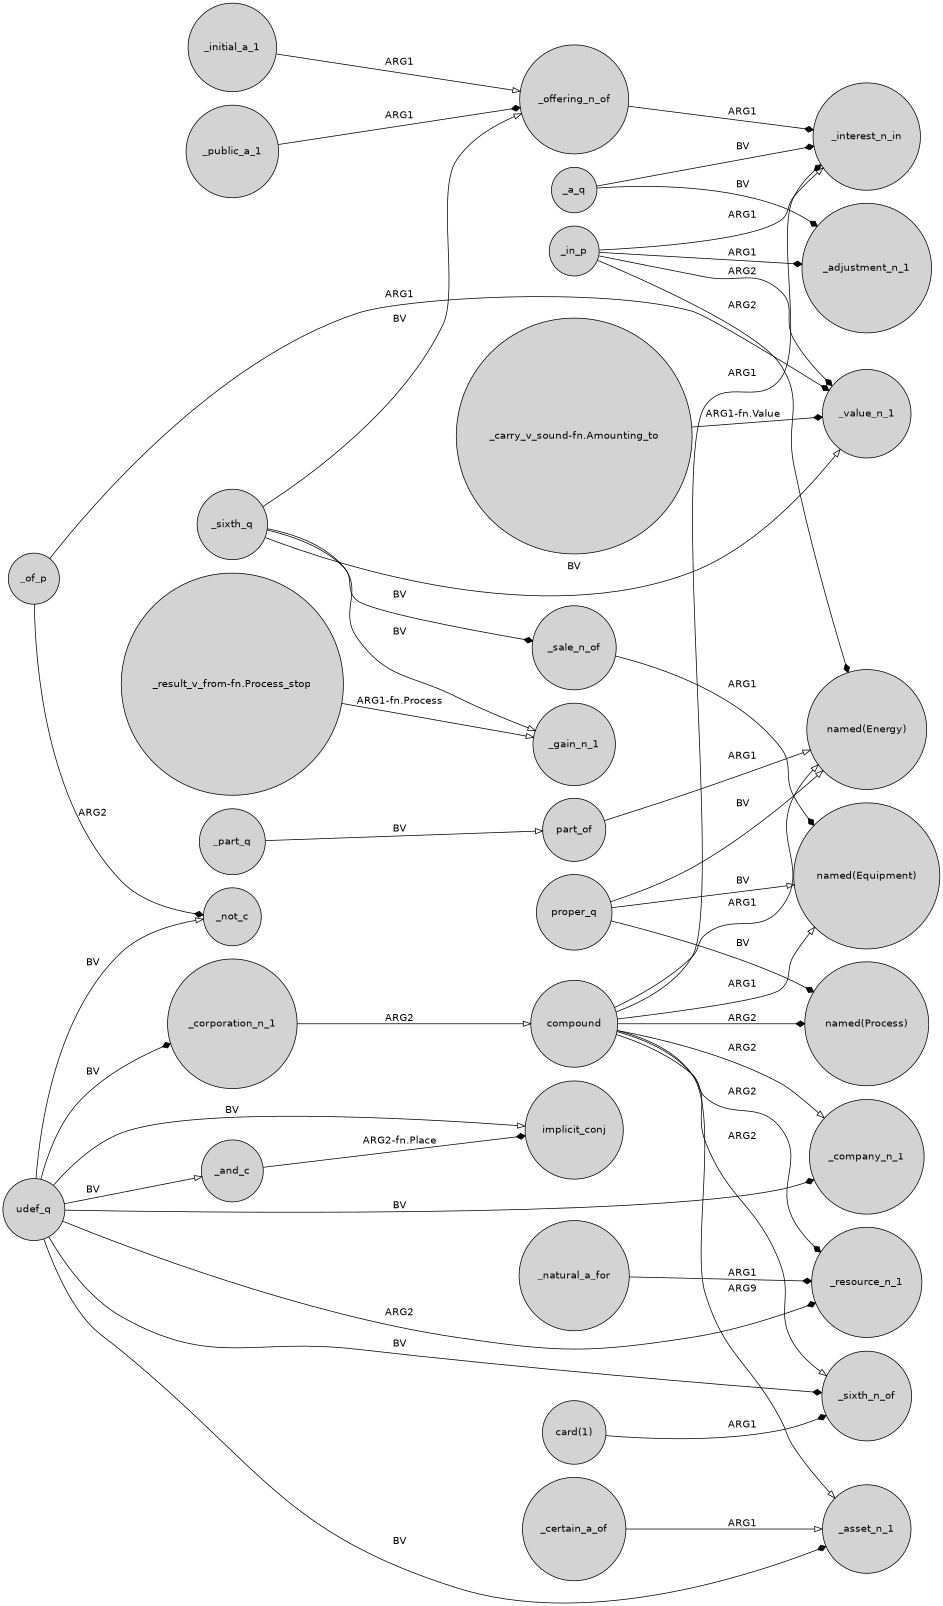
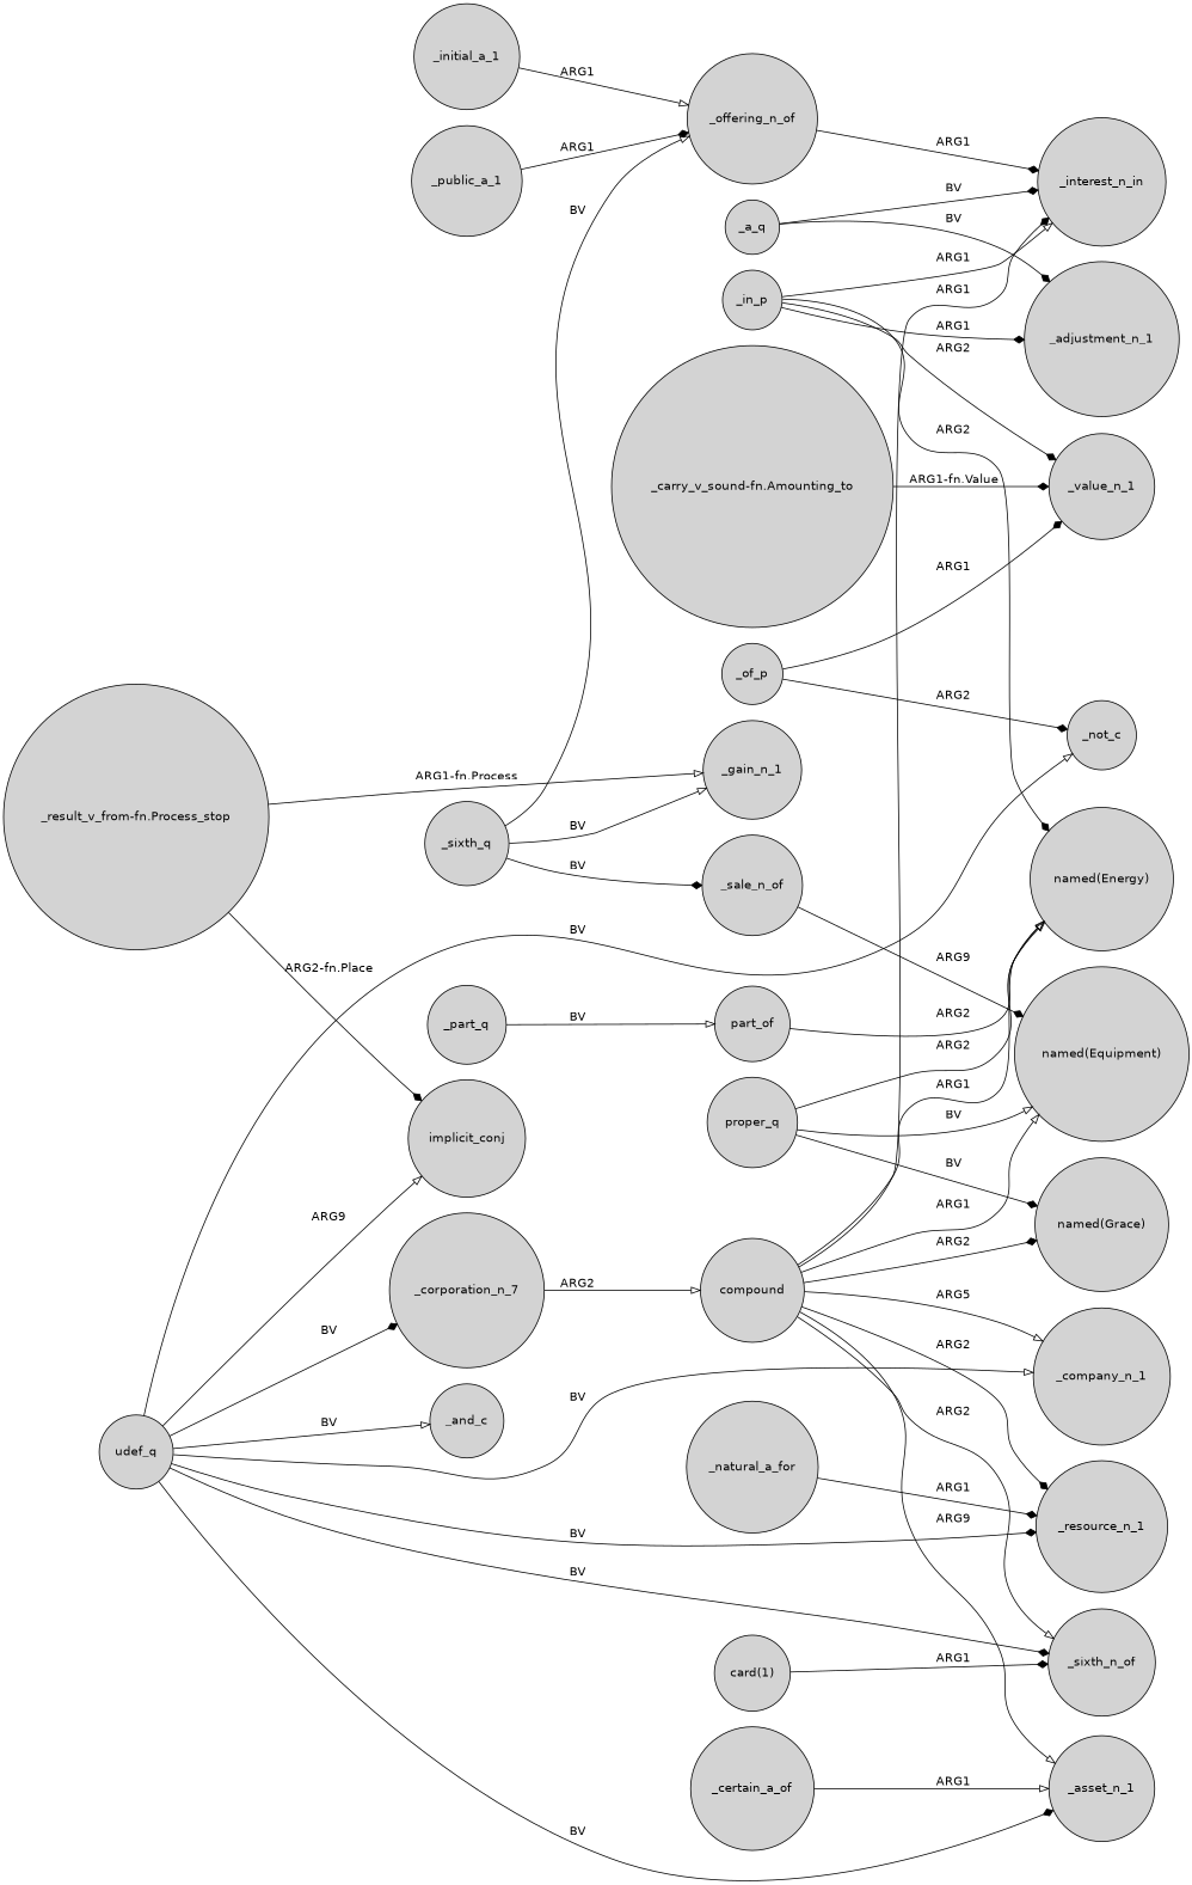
  digraph {
    fontname="DejaVu Sans"
    rankdir=LR
    node [fontname="DejaVu Sans" shape=circle style=filled]
    edge [arrowhead=diamond fontname="DejaVu Sans"]
    _offering_n_of
    _interest_n_in
    compound
    "named(Equipment)"
    _resource_n_1
    _company_n_1
    _sixth_n_of
    "named(Energy)"
-   "named(Grace)" [label="named(Process)"]
+   "named(Grace)"
    _asset_n_1
-   _corporation_n_1
+   _corporation_n_1 [label=_corporation_n_7]
    proper_q
    udef_q
    _and_c
    implicit_conj
    _not_c
    "card(1)"
    _a_q
    _adjustment_n_1
    _in_p
    _value_n_1
    _initial_a_1
    _part_q
    part_of
    _sale_n_of
    "_result_v_from-fn.Process_stop"
    _gain_n_1
    n28 [label=_sixth_q]
    _certain_a_of
    _of_p
    _public_a_1
    "_carry_v_sound-fn.Amounting_to"
    _natural_a_for
    _offering_n_of -> _interest_n_in [label=ARG1]
    compound -> _interest_n_in [label=ARG1]
    compound -> "named(Equipment)" [arrowhead=onormal label=ARG1]
    compound -> _resource_n_1 [label=ARG2]
-   compound -> _company_n_1 [arrowhead=onormal label=ARG2]
+   compound -> _company_n_1 [arrowhead=onormal label=ARG5]
    compound -> _sixth_n_of [arrowhead=onormal label=ARG2]
    compound -> "named(Energy)" [arrowhead=onormal label=ARG1]
    compound -> "named(Grace)" [label=ARG2]
    compound -> _asset_n_1 [arrowhead=onormal label=ARG9]
    _corporation_n_1 -> compound [arrowhead=onormal label=ARG2]
    proper_q -> "named(Equipment)" [arrowhead=onormal label=BV]
-   proper_q -> "named(Energy)" [arrowhead=onormal label=BV]
+   proper_q -> "named(Energy)" [arrowhead=onormal label=ARG2]
    proper_q -> "named(Grace)" [label=BV]
-   udef_q -> _resource_n_1 [label=ARG2]
-   udef_q -> _company_n_1 [label=BV]
+   udef_q -> _resource_n_1 [label=BV]
+   udef_q -> _company_n_1 [arrowhead=onormal label=BV]
    udef_q -> _sixth_n_of [label=BV]
    udef_q -> _asset_n_1 [label=BV]
    udef_q -> _corporation_n_1 [label=BV]
    udef_q -> _and_c [arrowhead=onormal label=BV]
-   udef_q -> implicit_conj [arrowhead=onormal label=BV]
+   udef_q -> implicit_conj [arrowhead=onormal label=ARG9]
    udef_q -> _not_c [arrowhead=onormal label=BV]
    "card(1)" -> _sixth_n_of [label=ARG1]
    _a_q -> _interest_n_in [label=BV]
    _a_q -> _adjustment_n_1 [label=BV]
    _in_p -> _interest_n_in [arrowhead=onormal label=ARG1]
    _in_p -> "named(Energy)" [label=ARG2]
    _in_p -> _adjustment_n_1 [label=ARG1]
    _in_p -> _value_n_1 [label=ARG2]
    _initial_a_1 -> _offering_n_of [arrowhead=onormal label=ARG1]
    _part_q -> part_of [arrowhead=onormal label=BV]
-   part_of -> "named(Energy)" [arrowhead=onormal label=ARG1]
-   _sale_n_of -> "named(Equipment)" [label=ARG1]
-   _and_c -> implicit_conj [label="ARG2-fn.Place"]
+   part_of -> "named(Energy)" [arrowhead=onormal label=ARG2]
+   _sale_n_of -> "named(Equipment)" [label=ARG9]
+   "_result_v_from-fn.Process_stop" -> implicit_conj [label="ARG2-fn.Place"]
    "_result_v_from-fn.Process_stop" -> _gain_n_1 [arrowhead=onormal label="ARG1-fn.Process"]
    n28 -> _offering_n_of [arrowhead=onormal label=BV]
-   n28 -> _value_n_1 [arrowhead=onormal label=BV]
    n28 -> _sale_n_of [label=BV]
    n28 -> _gain_n_1 [arrowhead=onormal label=BV]
    _certain_a_of -> _asset_n_1 [arrowhead=onormal label=ARG1]
    _of_p -> _not_c [label=ARG2]
    _of_p -> _value_n_1 [label=ARG1]
    _public_a_1 -> _offering_n_of [label=ARG1]
    "_carry_v_sound-fn.Amounting_to" -> _value_n_1 [label="ARG1-fn.Value"]
    _natural_a_for -> _resource_n_1 [label=ARG1]
  }
